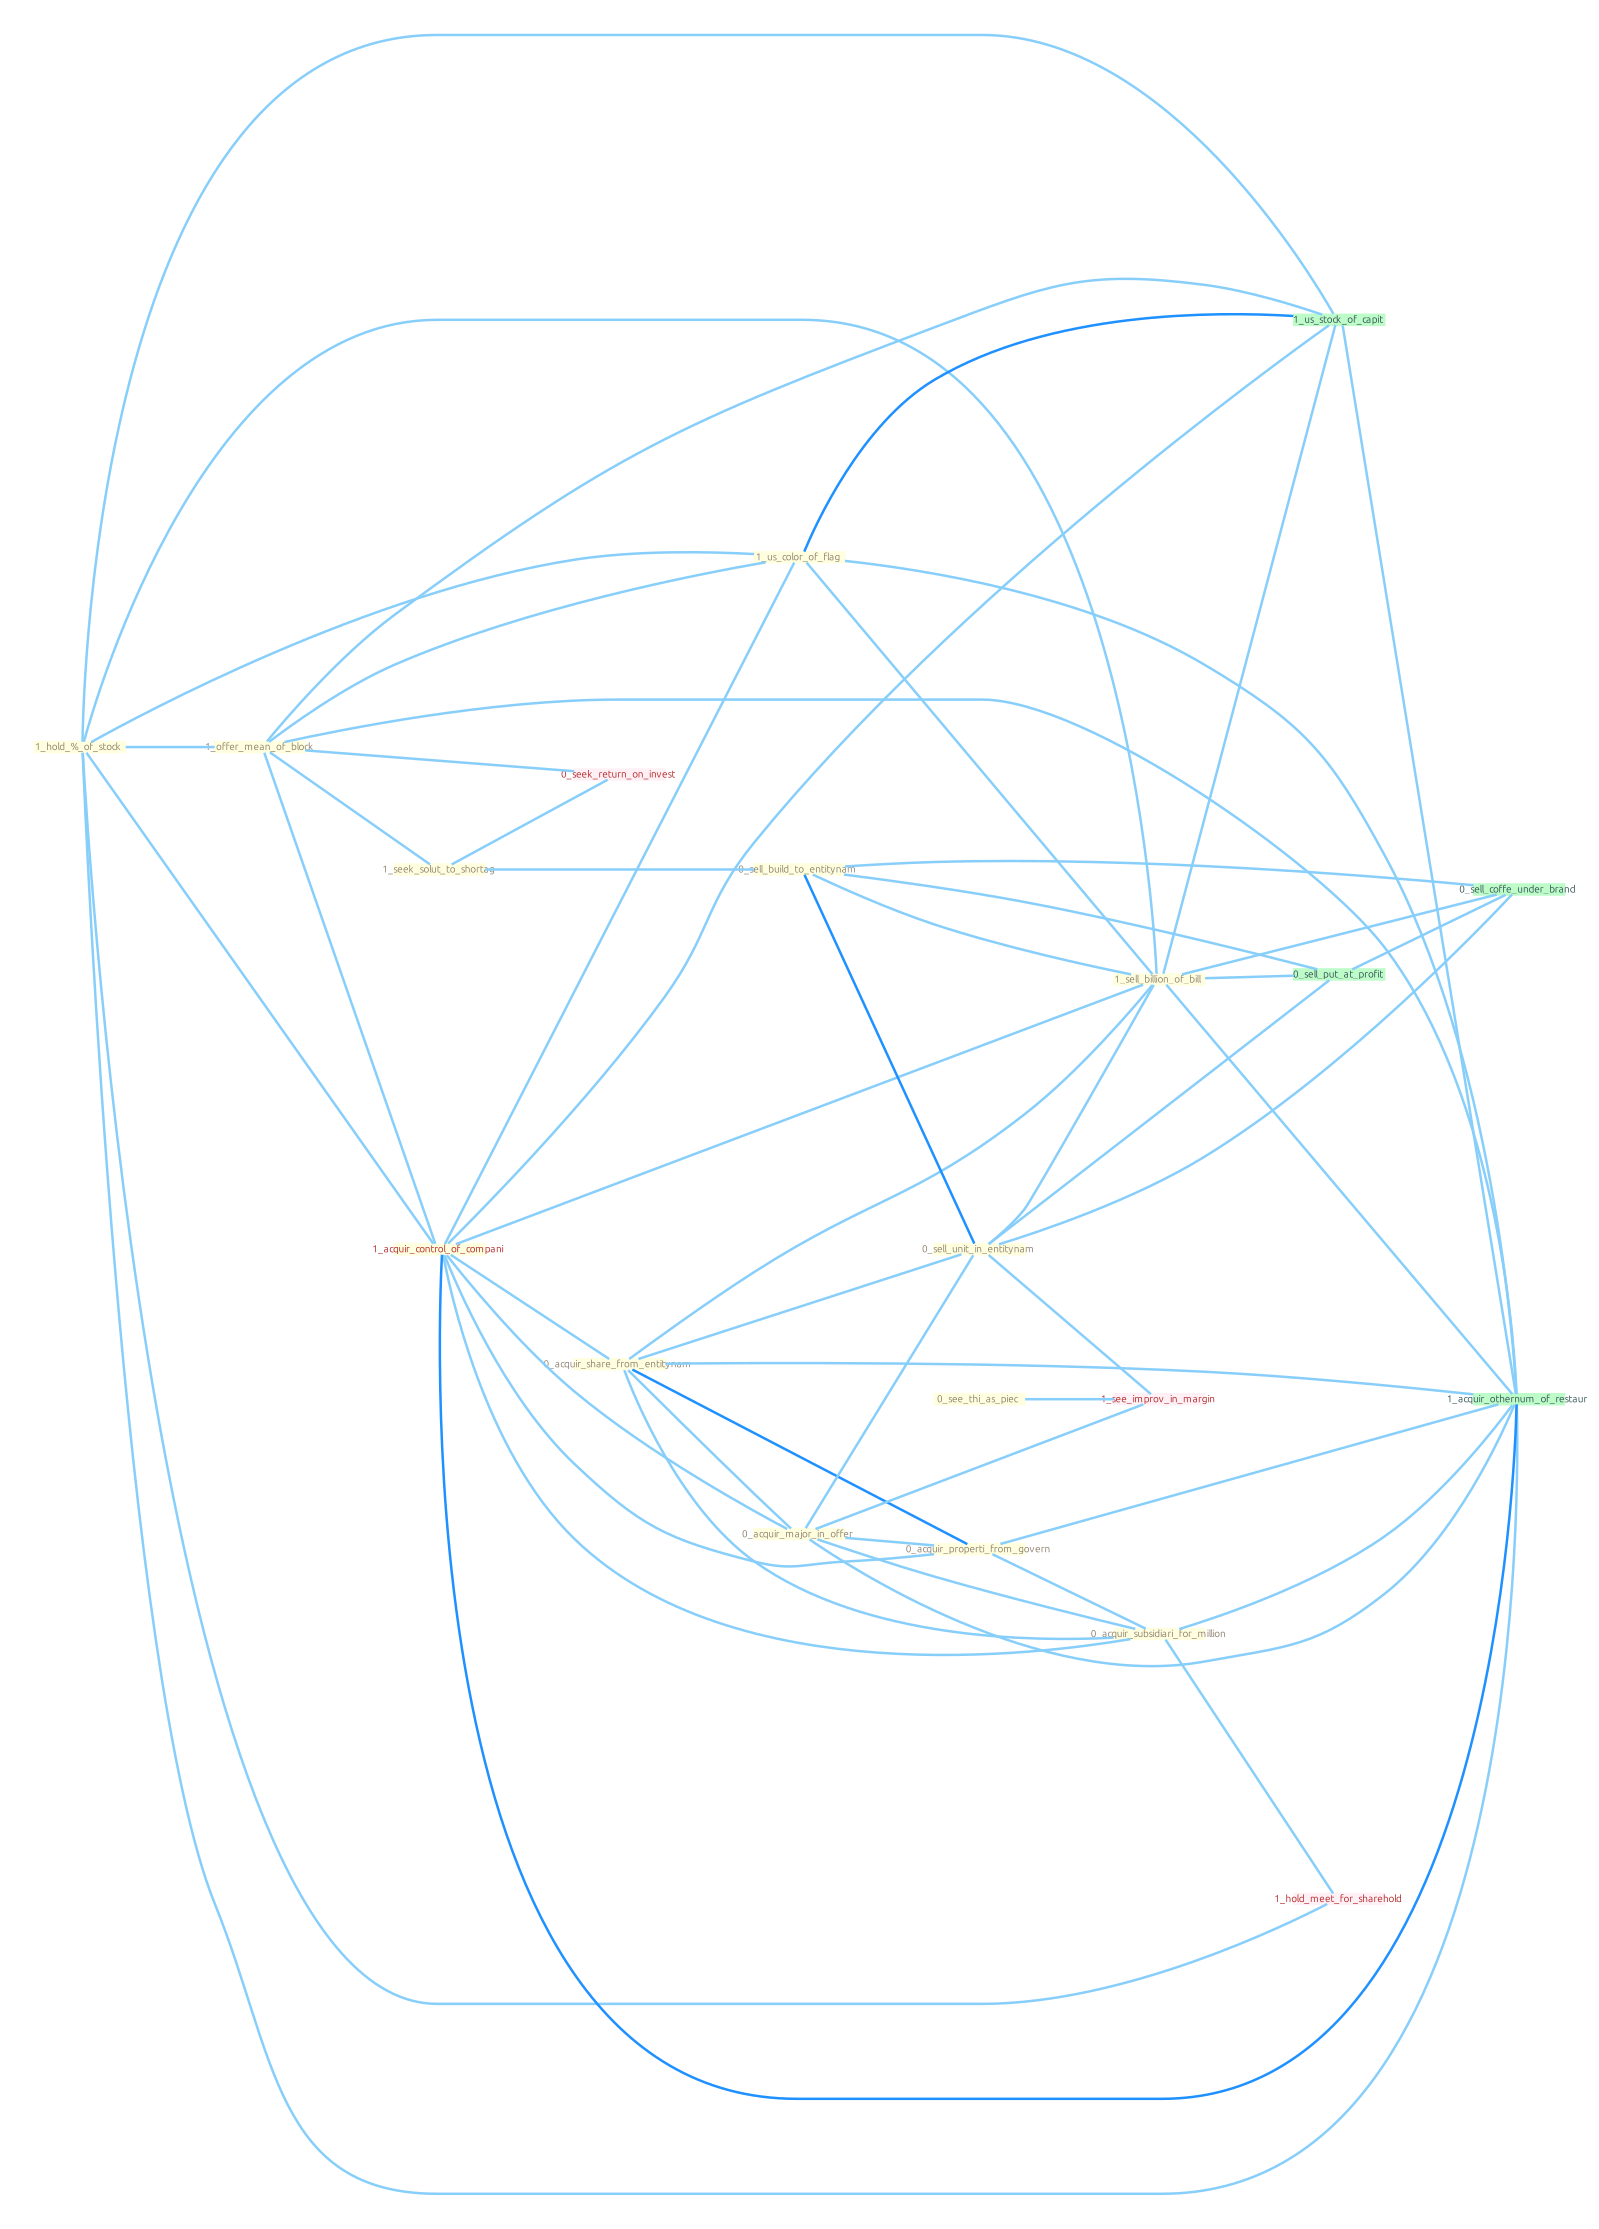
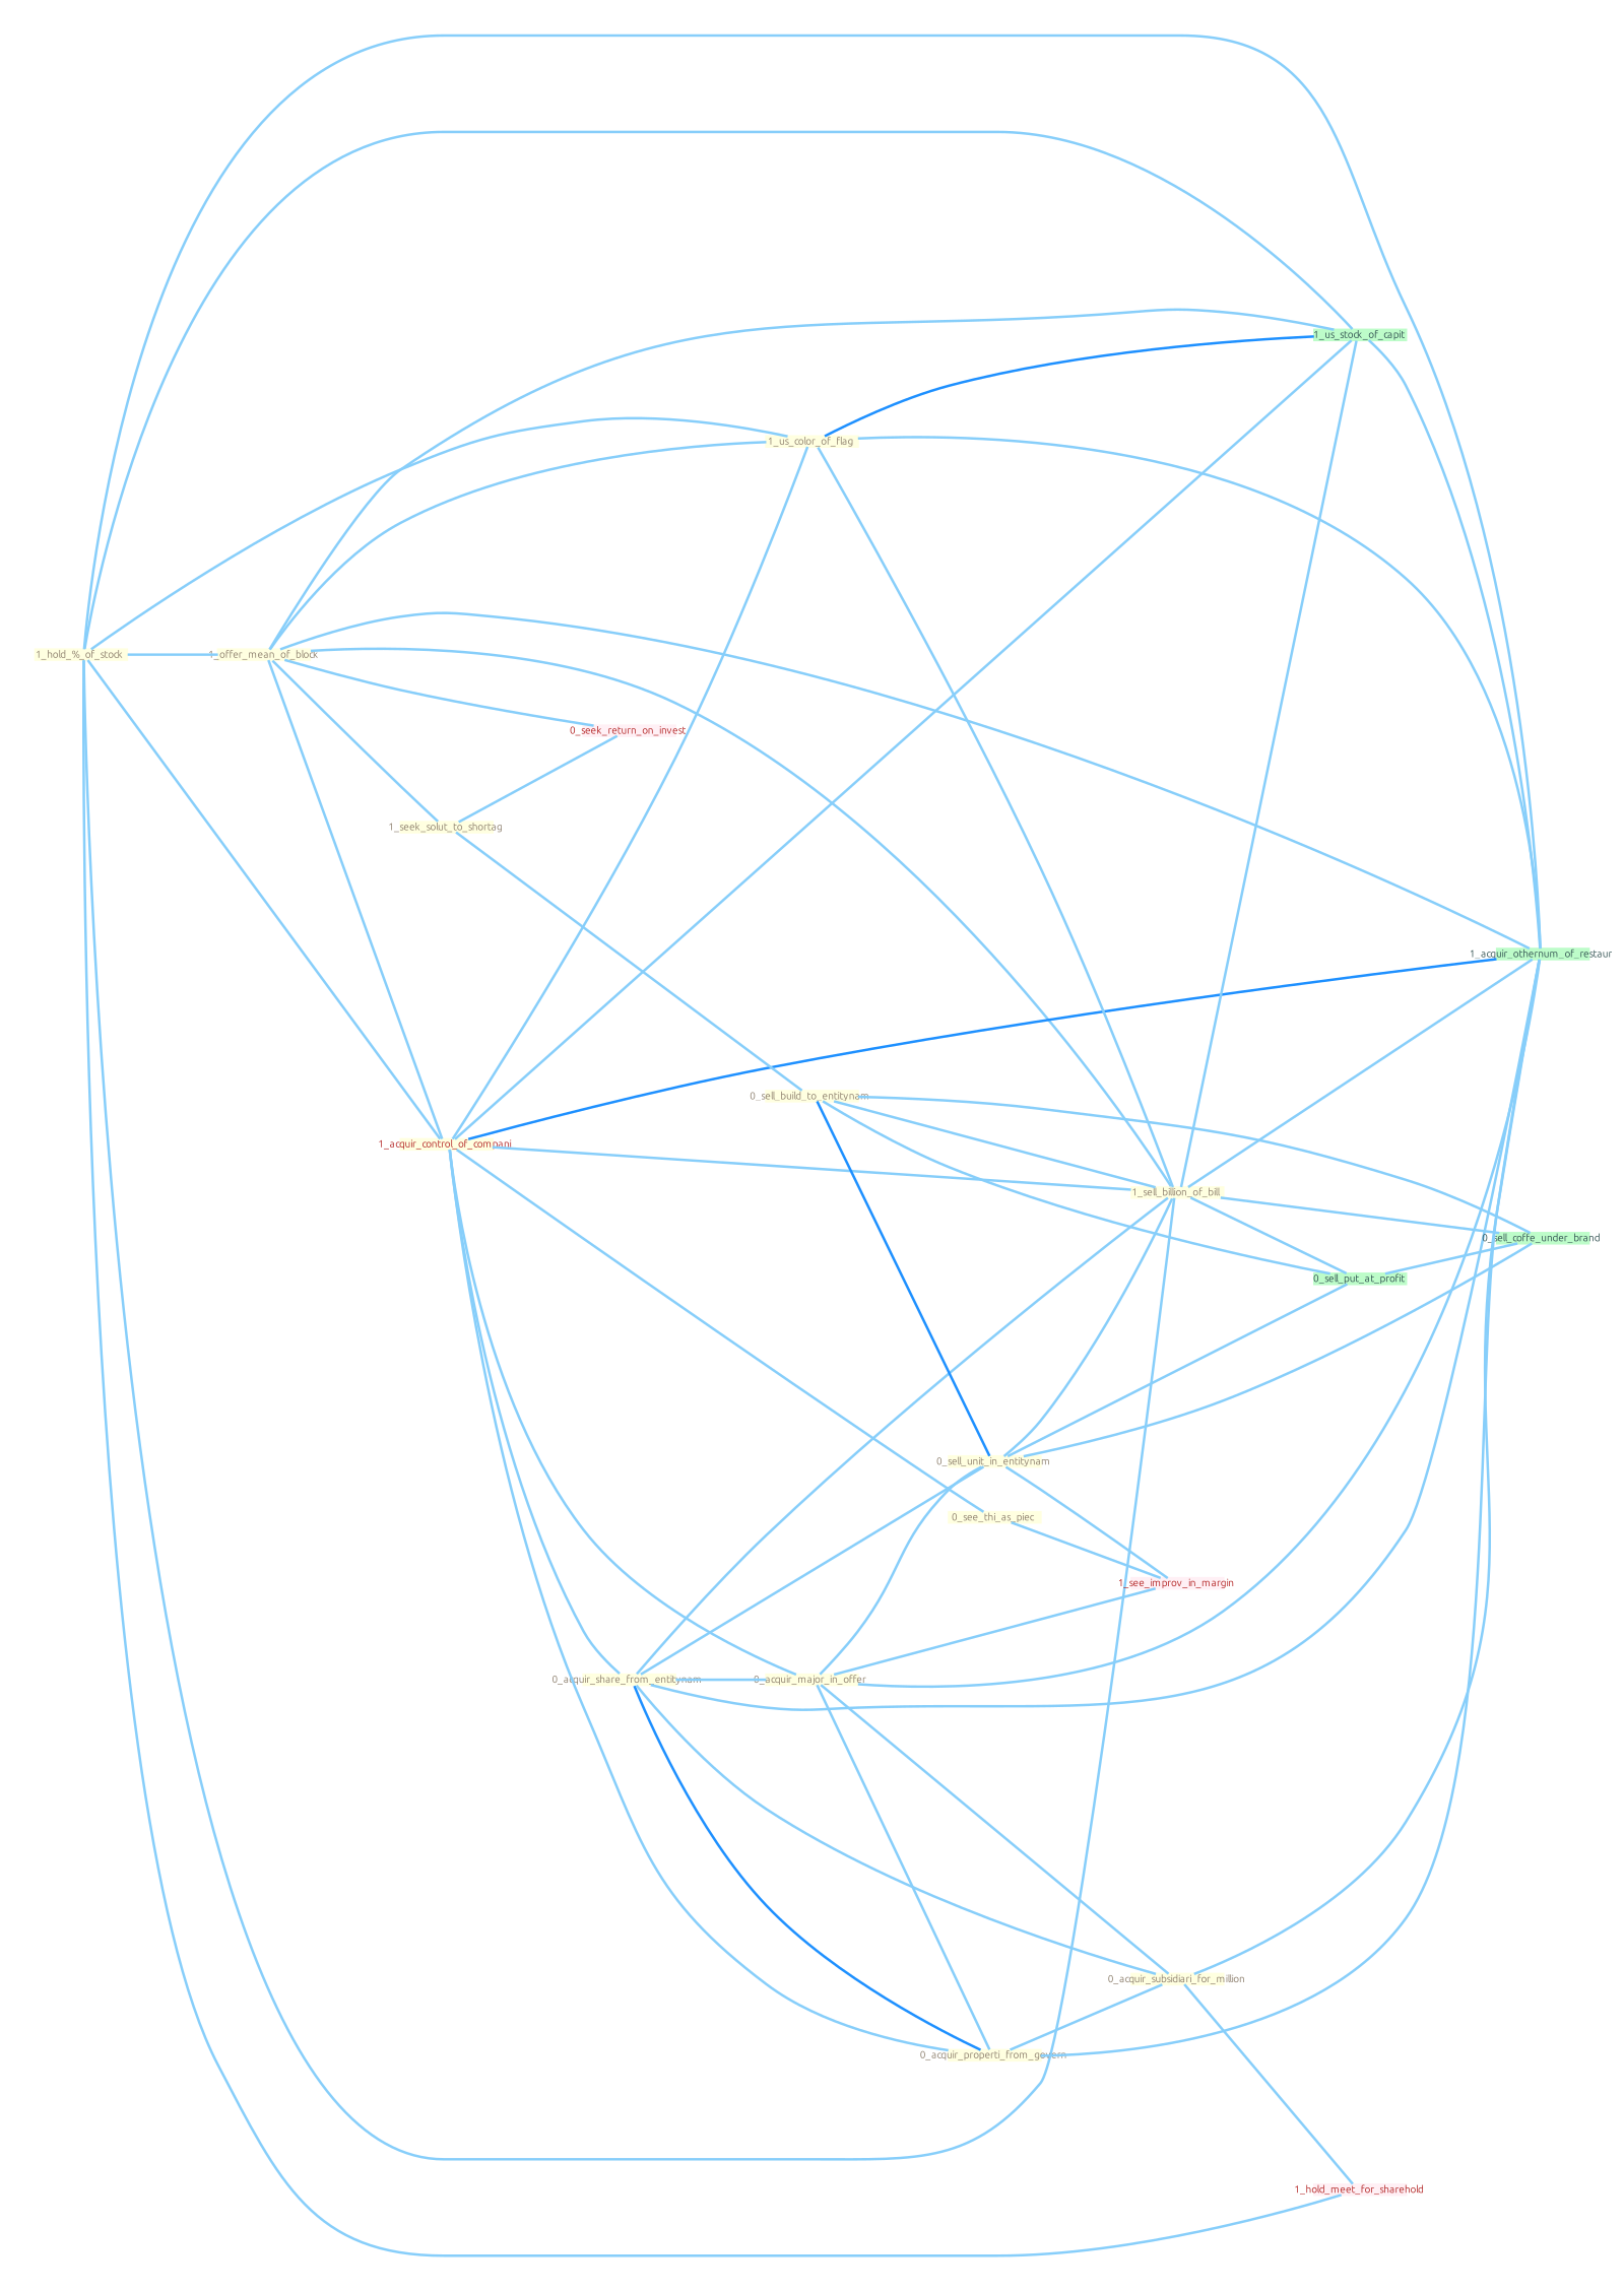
  graph {
    fontname=Ubuntu
    rankdir=LR
    node [color="#ffffe0" fixedsize=true fontcolor="#8b7d6b" fontname=Ubuntu fontsize=4 shape=polygon style=filled]
    edge [color="#87cefa" fontname=Ubuntu w=1]
    "1_hold_%_of_stock " [height=.06 width=.5]
    n2 [height=.06 label="1_offer_mean_of_block" width=.5]
    "1_acquir_control_of_compani " [fontcolor="#b22222" height=.06 width=.5]
    "0_acquir_share_from_entitynam " [height=.06 width=.5]
    "0_acquir_major_in_offer " [height=.06 width=.5]
    "1_us_color_of_flag " [height=.06 width=.5]
    "1_seek_solut_to_shortag " [height=.06 width=.5]
    "0_sell_build_to_entitynam " [height=.06 width=.5]
    "0_sell_unit_in_entitynam " [height=.06 width=.5]
    "1_sell_billion_of_bill " [height=.06 width=.5]
    "0_acquir_properti_from_govern " [height=.06 width=.5]
    "0_acquir_subsidiari_for_million " [height=.06 width=.5]
    "0_see_thi_as_piec " [height=.06 width=.5]
    "0_seek_return_on_invest " [color="#fff0f5" fontcolor="#b22222" height=.06 width=.5]
    "1_see_improv_in_margin " [color="#fff0f5" fontcolor="#b22222" height=.06 width=.5]
    "1_hold_meet_for_sharehold " [color="#fff0f5" fontcolor="#b22222" height=.06 width=.5]
    "1_us_stock_of_capit " [color="#BDFCC9" fontcolor="#2f4f4f" height=.06 width=.5]
    "1_acquir_othernum_of_restaur " [color="#BDFCC9" fontcolor="#2f4f4f" height=.06 width=.5]
    "0_sell_put_at_profit " [color="#BDFCC9" fontcolor="#2f4f4f" height=.06 width=.5]
    "0_sell_coffe_under_brand " [color="#BDFCC9" fontcolor="#2f4f4f" height=.06 width=.5]
    subgraph sub_1 {
      "1_hold_%_of_stock "
      n2
      "1_acquir_control_of_compani "
      "0_acquir_share_from_entitynam "
      "0_acquir_major_in_offer "
      "1_us_color_of_flag "
      "1_seek_solut_to_shortag "
      "0_sell_build_to_entitynam "
      "0_sell_unit_in_entitynam "
      "1_sell_billion_of_bill "
      "0_acquir_properti_from_govern "
      "0_acquir_subsidiari_for_million "
      "0_see_thi_as_piec "
    }
    subgraph sub_2 {
      "0_seek_return_on_invest "
      "1_see_improv_in_margin "
      "1_hold_meet_for_sharehold "
    }
    "1_hold_%_of_stock " -- n2
    "1_hold_%_of_stock " -- "1_acquir_control_of_compani "
    "1_hold_%_of_stock " -- "1_us_color_of_flag "
    "1_hold_%_of_stock " -- "1_sell_billion_of_bill "
    "1_hold_%_of_stock " -- "1_hold_meet_for_sharehold "
    "1_hold_%_of_stock " -- "1_us_stock_of_capit "
    "1_hold_%_of_stock " -- "1_acquir_othernum_of_restaur "
    n2 -- "1_acquir_control_of_compani "
    n2 -- "1_us_color_of_flag "
    n2 -- "1_seek_solut_to_shortag "
+   n2 -- "1_sell_billion_of_bill "
    n2 -- "0_seek_return_on_invest "
    n2 -- "1_us_stock_of_capit "
    n2 -- "1_acquir_othernum_of_restaur "
    "1_acquir_control_of_compani " -- "0_acquir_share_from_entitynam "
    "1_acquir_control_of_compani " -- "0_acquir_major_in_offer "
    "1_acquir_control_of_compani " -- "1_us_color_of_flag "
    "1_acquir_control_of_compani " -- "1_sell_billion_of_bill "
    "1_acquir_control_of_compani " -- "0_acquir_properti_from_govern "
-   "1_acquir_control_of_compani " -- "0_acquir_subsidiari_for_million "
+   "1_acquir_control_of_compani " -- "0_see_thi_as_piec "
    "1_acquir_control_of_compani " -- "1_us_stock_of_capit "
    "1_acquir_control_of_compani " -- "1_acquir_othernum_of_restaur " [color="#1e90ff" w=2]
    "0_acquir_share_from_entitynam " -- "0_acquir_major_in_offer "
    "0_acquir_share_from_entitynam " -- "0_sell_unit_in_entitynam "
    "0_acquir_share_from_entitynam " -- "1_sell_billion_of_bill "
    "0_acquir_share_from_entitynam " -- "0_acquir_properti_from_govern " [color="#1e90ff" w=2]
    "0_acquir_share_from_entitynam " -- "0_acquir_subsidiari_for_million "
    "0_acquir_share_from_entitynam " -- "1_acquir_othernum_of_restaur "
    "0_acquir_major_in_offer " -- "0_sell_unit_in_entitynam "
    "0_acquir_major_in_offer " -- "0_acquir_properti_from_govern "
    "0_acquir_major_in_offer " -- "0_acquir_subsidiari_for_million "
    "0_acquir_major_in_offer " -- "1_see_improv_in_margin "
    "0_acquir_major_in_offer " -- "1_acquir_othernum_of_restaur "
    "1_us_color_of_flag " -- "1_sell_billion_of_bill "
    "1_us_color_of_flag " -- "1_us_stock_of_capit " [color="#1e90ff" w=2]
    "1_us_color_of_flag " -- "1_acquir_othernum_of_restaur "
    "1_seek_solut_to_shortag " -- "0_sell_build_to_entitynam "
    "1_seek_solut_to_shortag " -- "0_seek_return_on_invest "
    "0_sell_build_to_entitynam " -- "0_sell_unit_in_entitynam " [color="#1e90ff" w=2]
    "0_sell_build_to_entitynam " -- "1_sell_billion_of_bill "
    "0_sell_build_to_entitynam " -- "0_sell_put_at_profit "
    "0_sell_build_to_entitynam " -- "0_sell_coffe_under_brand "
    "0_sell_unit_in_entitynam " -- "1_sell_billion_of_bill "
    "0_sell_unit_in_entitynam " -- "1_see_improv_in_margin "
    "0_sell_unit_in_entitynam " -- "0_sell_put_at_profit "
    "0_sell_unit_in_entitynam " -- "0_sell_coffe_under_brand "
    "1_sell_billion_of_bill " -- "1_us_stock_of_capit "
    "1_sell_billion_of_bill " -- "1_acquir_othernum_of_restaur "
    "1_sell_billion_of_bill " -- "0_sell_put_at_profit "
    "1_sell_billion_of_bill " -- "0_sell_coffe_under_brand "
    "0_acquir_properti_from_govern " -- "0_acquir_subsidiari_for_million "
    "0_acquir_properti_from_govern " -- "1_acquir_othernum_of_restaur "
    "0_acquir_subsidiari_for_million " -- "1_hold_meet_for_sharehold "
    "0_acquir_subsidiari_for_million " -- "1_acquir_othernum_of_restaur "
    "0_see_thi_as_piec " -- "1_see_improv_in_margin "
    "1_us_stock_of_capit " -- "1_acquir_othernum_of_restaur "
    "0_sell_put_at_profit " -- "0_sell_coffe_under_brand "
  }
